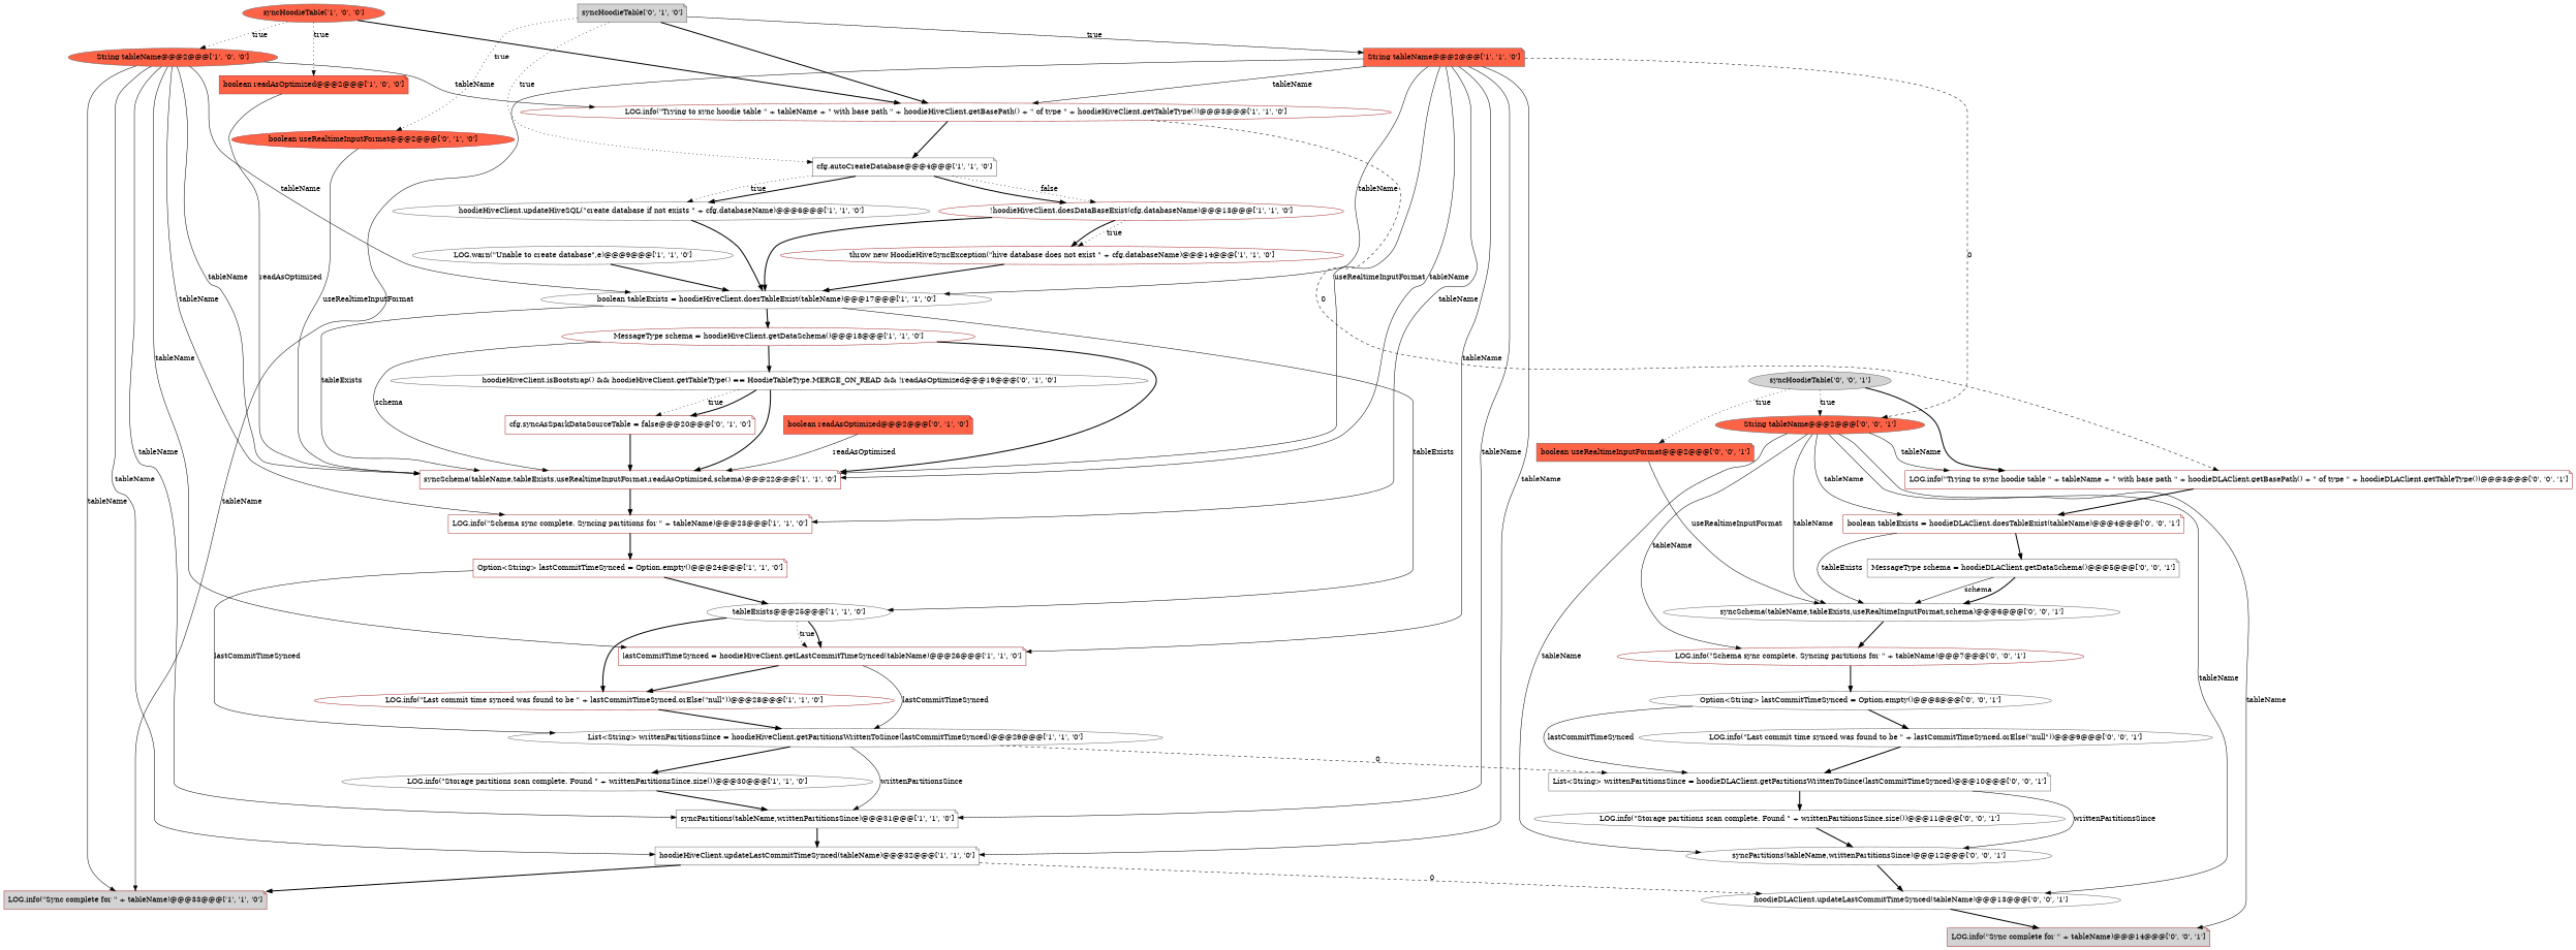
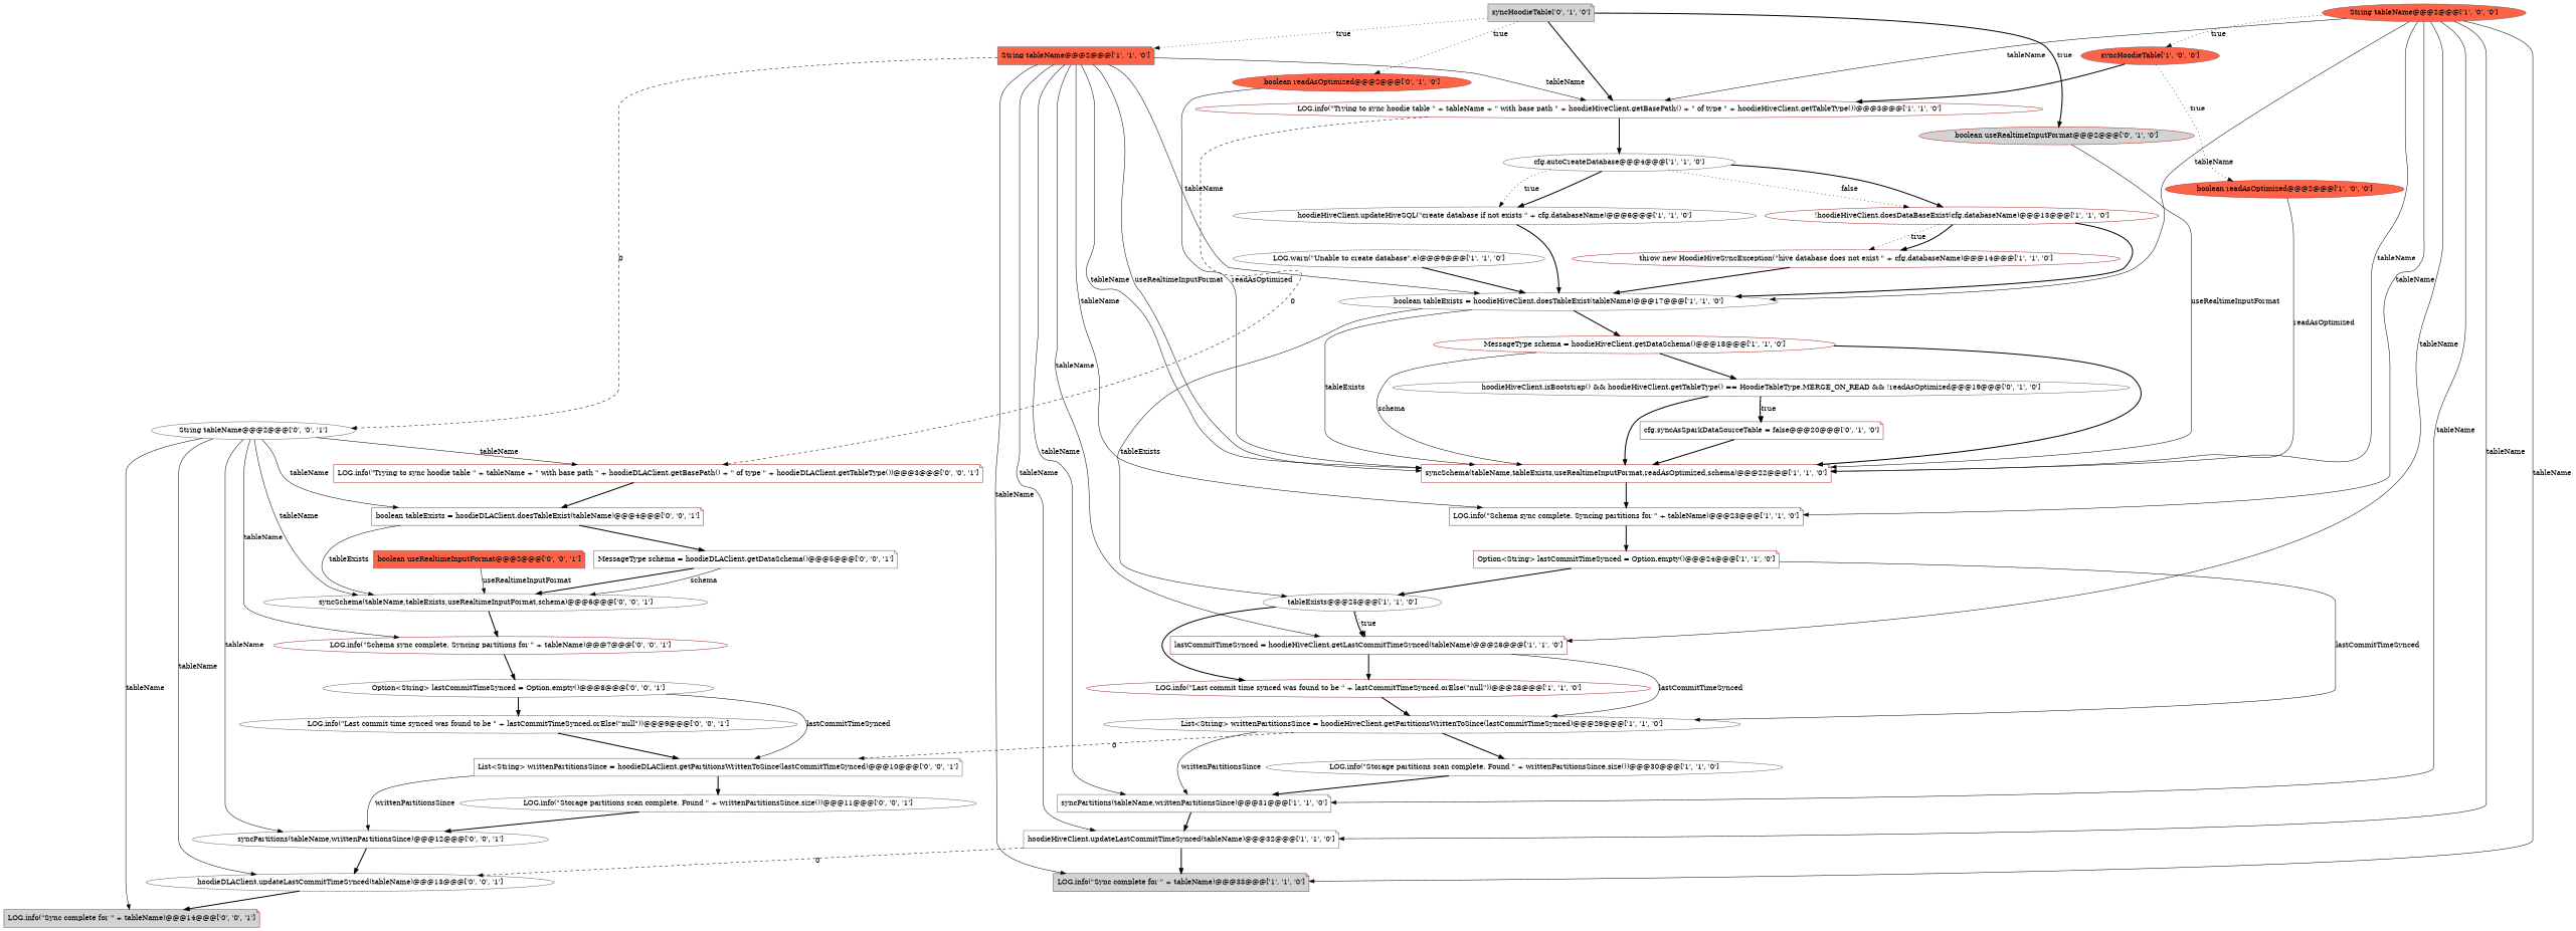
  digraph {
    node [color=gray40 fillcolor=white shape=ellipse style=filled]
    edge [style=bold]
    n1 [color=brown label="boolean tableExists = hoodieDLAClient.doesTableExist(tableName)@@@4@@@['0', '0', '1']" shape=note]
    n2 [label="syncSchema(tableName,tableExists,useRealtimeInputFormat,schema)@@@6@@@['0', '0', '1']"]
    n3 [label="MessageType schema = hoodieDLAClient.getDataSchema()@@@5@@@['0', '0', '1']" shape=note]
    n4 [color=brown label="LOG.info(\"Schema sync complete. Syncing partitions for \" + tableName)@@@7@@@['0', '0', '1']"]
    n5 [label="syncPartitions(tableName,writtenPartitionsSince)@@@12@@@['0', '0', '1']"]
    n6 [label="hoodieDLAClient.updateLastCommitTimeSynced(tableName)@@@13@@@['0', '0', '1']"]
    n7 [color=brown fillcolor=lightgray label="LOG.info(\"Sync complete for \" + tableName)@@@14@@@['0', '0', '1']" shape=note]
    n8 [label="LOG.info(\"Storage partitions scan complete. Found \" + writtenPartitionsSince.size())@@@30@@@['1', '1', '0']"]
    n9 [label="syncPartitions(tableName,writtenPartitionsSince)@@@31@@@['1', '1', '0']" shape=note]
    n10 [label="hoodieHiveClient.updateLastCommitTimeSynced(tableName)@@@32@@@['1', '1', '0']" shape=note]
    n11 [fillcolor=tomato label="syncHoodieTable['1', '0', '0']"]
    n12 [fillcolor=tomato label="String tableName@@@2@@@['1', '0', '0']"]
    n13 [color=brown label="LOG.info(\"Trying to sync hoodie table \" + tableName + \" with base path \" + hoodieHiveClient.getBasePath() + \" of type \" + hoodieHiveClient.getTableType())@@@3@@@['1', '1', '0']"]
-   n14 [color=brown fillcolor=tomato label="boolean readAsOptimized@@@2@@@['1', '0', '0']" shape=note]
+   n14 [color=brown fillcolor=tomato label="boolean readAsOptimized@@@2@@@['1', '0', '0']"]
    n15 [fillcolor=tomato label="String tableName@@@2@@@['1', '1', '0']" shape=note]
    n16 [label="boolean tableExists = hoodieHiveClient.doesTableExist(tableName)@@@17@@@['1', '1', '0']"]
    n17 [color=brown label="lastCommitTimeSynced = hoodieHiveClient.getLastCommitTimeSynced(tableName)@@@26@@@['1', '1', '0']" shape=note]
    n18 [color=brown label="LOG.info(\"Schema sync complete. Syncing partitions for \" + tableName)@@@23@@@['1', '1', '0']" shape=note]
    n19 [color=brown fillcolor=lightgray label="LOG.info(\"Sync complete for \" + tableName)@@@33@@@['1', '1', '0']" shape=note]
-   n20 [fillcolor=tomato label="String tableName@@@2@@@['0', '0', '1']"]
+   n20 [label="String tableName@@@2@@@['0', '0', '1']"]
    n21 [color=brown label="syncSchema(tableName,tableExists,useRealtimeInputFormat,readAsOptimized,schema)@@@22@@@['1', '1', '0']" shape=note]
-   n22 [label="cfg.autoCreateDatabase@@@4@@@['1', '1', '0']" shape=note]
+   n22 [label="cfg.autoCreateDatabase@@@4@@@['1', '1', '0']"]
    n23 [color=brown label="LOG.info(\"Trying to sync hoodie table \" + tableName + \" with base path \" + hoodieDLAClient.getBasePath() + \" of type \" + hoodieDLAClient.getTableType())@@@3@@@['0', '0', '1']" shape=note]
    n24 [color=brown label="throw new HoodieHiveSyncException(\"hive database does not exist \" + cfg.databaseName)@@@14@@@['1', '1', '0']"]
    n25 [label="tableExists@@@25@@@['1', '1', '0']"]
    n26 [color=brown label="MessageType schema = hoodieHiveClient.getDataSchema()@@@18@@@['1', '1', '0']"]
    n27 [color=brown label="LOG.info(\"Last commit time synced was found to be \" + lastCommitTimeSynced.orElse(\"null\"))@@@28@@@['1', '1', '0']"]
    n28 [label="List<String> writtenPartitionsSince = hoodieHiveClient.getPartitionsWrittenToSince(lastCommitTimeSynced)@@@29@@@['1', '1', '0']"]
    n29 [color=brown label="Option<String> lastCommitTimeSynced = Option.empty()@@@24@@@['1', '1', '0']" shape=note]
    n30 [label="List<String> writtenPartitionsSince = hoodieDLAClient.getPartitionsWrittenToSince(lastCommitTimeSynced)@@@10@@@['0', '0', '1']" shape=note]
    n31 [label="hoodieHiveClient.updateHiveSQL(\"create database if not exists \" + cfg.databaseName)@@@6@@@['1', '1', '0']"]
    n32 [color=brown label="!hoodieHiveClient.doesDataBaseExist(cfg.databaseName)@@@13@@@['1', '1', '0']"]
    n33 [label="LOG.info(\"Storage partitions scan complete. Found \" + writtenPartitionsSince.size())@@@11@@@['0', '0', '1']"]
-   n34 [fillcolor=lightgray label="syncHoodieTable['0', '0', '1']"]
    n35 [fillcolor=tomato label="boolean useRealtimeInputFormat@@@2@@@['0', '0', '1']" shape=note]
    n36 [label="hoodieHiveClient.isBootstrap() && hoodieHiveClient.getTableType() == HoodieTableType.MERGE_ON_READ && !readAsOptimized@@@19@@@['0', '1', '0']"]
    n37 [label="LOG.warn(\"Unable to create database\",e)@@@9@@@['1', '1', '0']"]
    n38 [color=brown label="cfg.syncAsSparkDataSourceTable = false@@@20@@@['0', '1', '0']" shape=note]
    n39 [label="LOG.info(\"Last commit time synced was found to be \" + lastCommitTimeSynced.orElse(\"null\"))@@@9@@@['0', '0', '1']"]
    n40 [label="Option<String> lastCommitTimeSynced = Option.empty()@@@8@@@['0', '0', '1']"]
    n41 [fillcolor=lightgray label="syncHoodieTable['0', '1', '0']" shape=note]
-   n42 [color=brown fillcolor=tomato label="boolean readAsOptimized@@@2@@@['0', '1', '0']" shape=note]
-   n43 [color=brown fillcolor=tomato label="boolean useRealtimeInputFormat@@@2@@@['0', '1', '0']"]
+   n42 [color=brown fillcolor=tomato label="boolean readAsOptimized@@@2@@@['0', '1', '0']"]
+   n43 [color=brown fillcolor=lightgray label="boolean useRealtimeInputFormat@@@2@@@['0', '1', '0']"]
    n1 -> n2 [label=tableExists style=solid]
    n1 -> n3
    n2 -> n4
    n3 -> n2 [label=schema style=solid]
    n3 -> n2
    n4 -> n40
    n5 -> n6
    n6 -> n7
    n8 -> n9
    n9 -> n10
    n10 -> n6 [label=0 style=dashed]
    n10 -> n19
-   n11 -> n12 [label=true style=dotted]
+   n12 -> n11 [label=true style=dotted]
    n11 -> n13
    n11 -> n14 [label=true style=dotted]
    n12 -> n9 [label=tableName style=solid]
    n12 -> n10 [label=tableName style=solid]
    n12 -> n13 [label=tableName style=solid]
    n12 -> n16 [label=tableName style=solid]
    n12 -> n17 [label=tableName style=solid]
    n12 -> n18 [label=tableName style=solid]
    n12 -> n19 [label=tableName style=solid]
    n12 -> n21 [label=tableName style=solid]
    n13 -> n22
    n13 -> n23 [label=0 style=dashed]
    n14 -> n21 [label=readAsOptimized style=solid]
    n15 -> n9 [label=tableName style=solid]
    n15 -> n10 [label=tableName style=solid]
    n15 -> n13 [label=tableName style=solid]
    n15 -> n16 [label=tableName style=solid]
    n15 -> n17 [label=tableName style=solid]
    n15 -> n18 [label=tableName style=solid]
    n15 -> n19 [label=tableName style=solid]
    n15 -> n20 [label=0 style=dashed]
    n15 -> n21 [label=useRealtimeInputFormat style=solid]
    n15 -> n21 [label=tableName style=solid]
    n16 -> n21 [label=tableExists style=solid]
    n16 -> n25 [label=tableExists style=solid]
    n16 -> n26
    n17 -> n27
    n17 -> n28 [label=lastCommitTimeSynced style=solid]
    n18 -> n29
    n20 -> n1 [label=tableName style=solid]
    n20 -> n2 [label=tableName style=solid]
    n20 -> n4 [label=tableName style=solid]
    n20 -> n5 [label=tableName style=solid]
    n20 -> n6 [label=tableName style=solid]
    n20 -> n7 [label=tableName style=solid]
    n20 -> n23 [label=tableName style=solid]
    n21 -> n18
    n22 -> n31
    n22 -> n31 [label=true style=dotted]
    n22 -> n32 [label=false style=dotted]
    n22 -> n32
    n23 -> n1
    n24 -> n16
    n25 -> n17 [label=true style=dotted]
    n25 -> n17
    n25 -> n27
    n26 -> n21
    n26 -> n21 [label=schema style=solid]
    n26 -> n36
    n27 -> n28
    n28 -> n8
    n28 -> n9 [label=writtenPartitionsSince style=solid]
    n28 -> n30 [label=0 style=dashed]
    n29 -> n25
    n29 -> n28 [label=lastCommitTimeSynced style=solid]
    n30 -> n5 [label=writtenPartitionsSince style=solid]
    n30 -> n33
    n31 -> n16
    n32 -> n16
    n32 -> n24 [label=true style=dotted]
    n32 -> n24
    n33 -> n5
-   n34 -> n20 [label=true style=dotted]
-   n34 -> n23
-   n34 -> n35 [label=true style=dotted]
    n35 -> n2 [label=useRealtimeInputFormat style=solid]
    n36 -> n21
    n36 -> n38 [label=true style=dotted]
    n36 -> n38
    n37 -> n16
    n38 -> n21
    n39 -> n30
    n40 -> n30 [label=lastCommitTimeSynced style=solid]
    n40 -> n39
    n41 -> n13
-   n41 -> n15 [label=true style=solid]
-   n41 -> n22 [label=true style=dotted]
-   n41 -> n43 [label=true style=dotted]
+   n41 -> n15 [label=true style=dotted]
+   n41 -> n42 [label=true style=dotted]
+   n41 -> n43 [label=true]
    n42 -> n21 [label=readAsOptimized style=solid]
    n43 -> n21 [label=useRealtimeInputFormat style=solid]
  }
